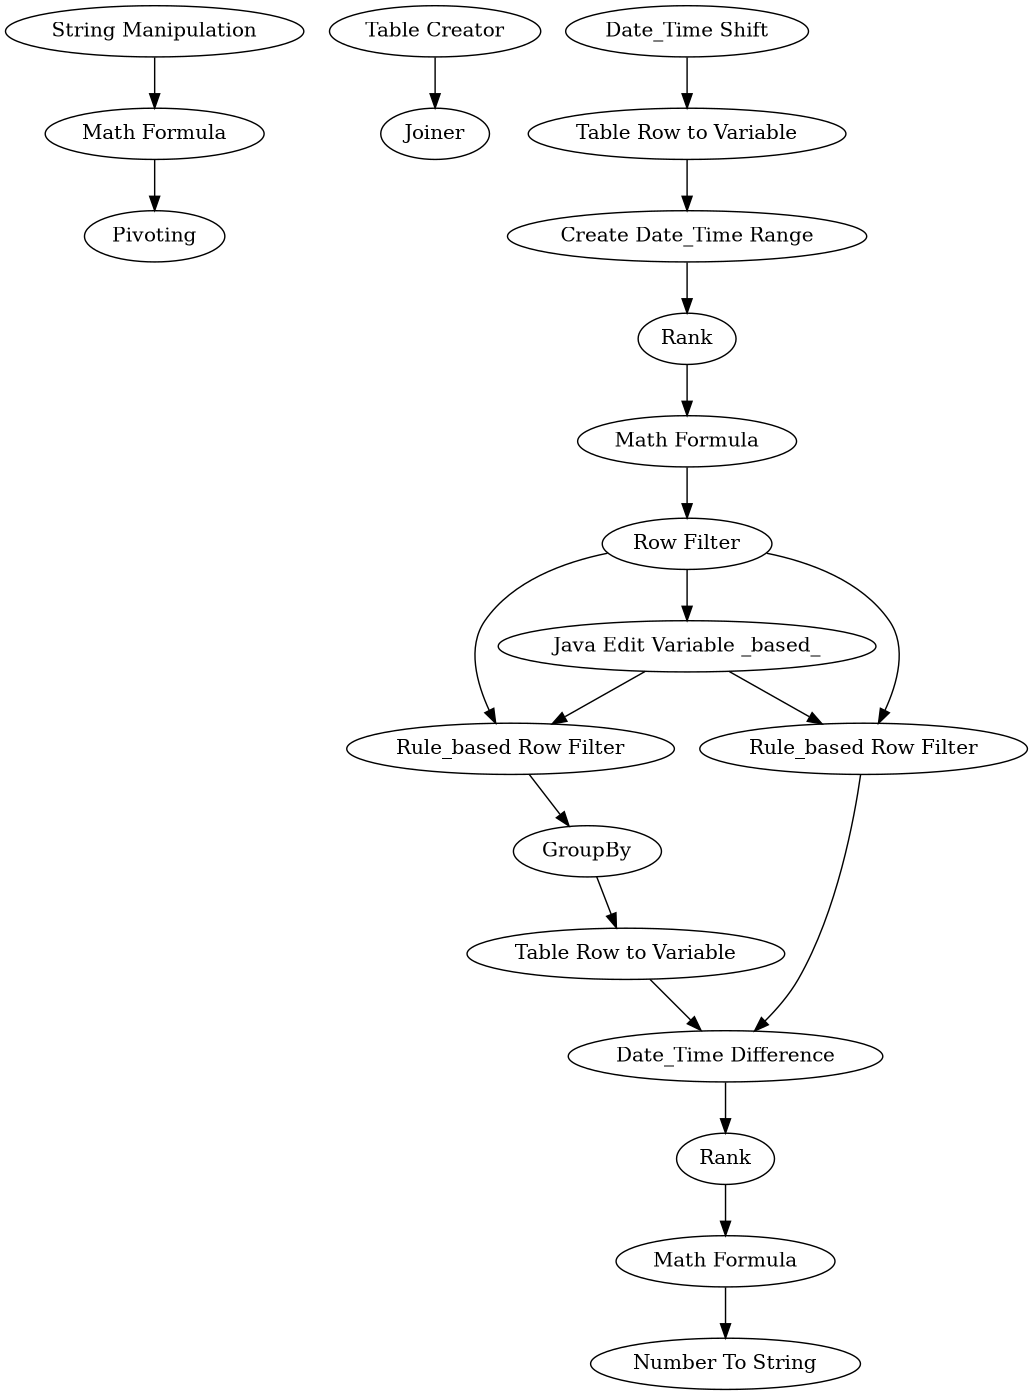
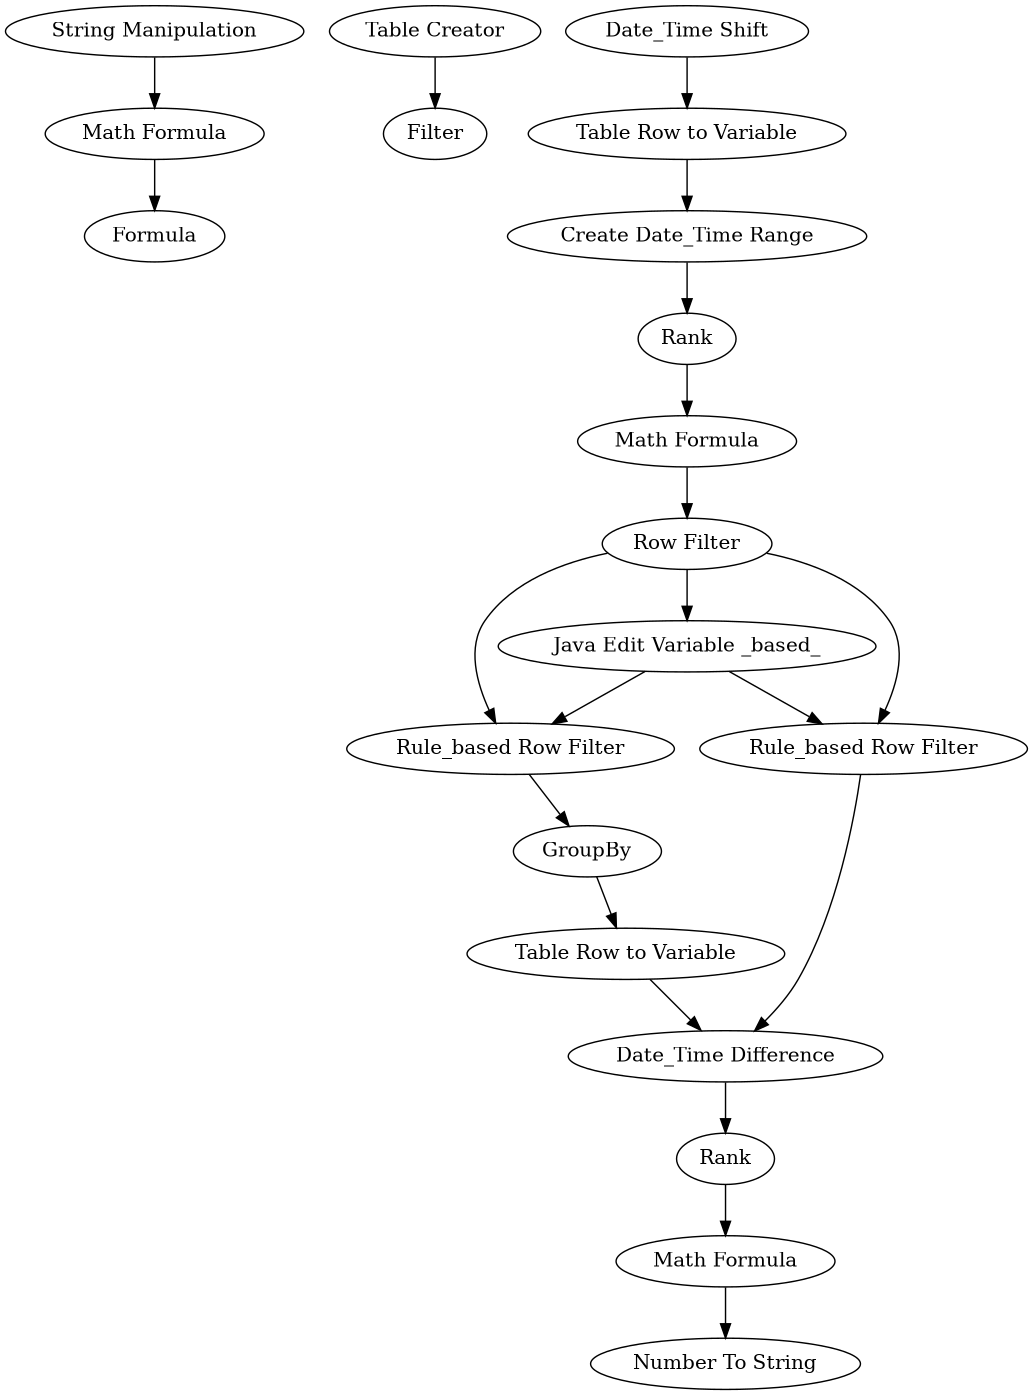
  digraph {
    rankdir=TB
    n1 [label="Math Formula"]
-   n2 [label=Pivoting]
-   n3 [label=Joiner]
+   n2 [label=Formula]
+   n3 [label=Filter]
    n4 [label="Row Filter"]
    n5 [label="Rule_based Row Filter"]
    n6 [label="Java Edit Variable _based_"]
    n7 [label="Rule_based Row Filter"]
    n8 [label=GroupBy]
    n9 [label="Date_Time Difference"]
    n10 [label="Table Row to Variable"]
    n11 [label="Math Formula"]
    n12 [label="Number To String"]
    n13 [label="String Manipulation"]
    n14 [label=Rank]
    n15 [label="Math Formula"]
    n16 [label=Rank]
    n17 [label="Table Creator"]
    n18 [label="Date_Time Shift"]
    n19 [label="Table Row to Variable"]
    n20 [label="Create Date_Time Range"]
    n1 -> n2
    n4 -> n5
    n4 -> n6
    n4 -> n7
    n5 -> n8
    n6 -> n5
    n6 -> n7
    n7 -> n9
    n8 -> n10
    n9 -> n16
    n10 -> n9
    n11 -> n12
    n13 -> n1
    n14 -> n15
    n15 -> n4
    n16 -> n11
    n17 -> n3
    n18 -> n19
    n19 -> n20
    n20 -> n14
  }
